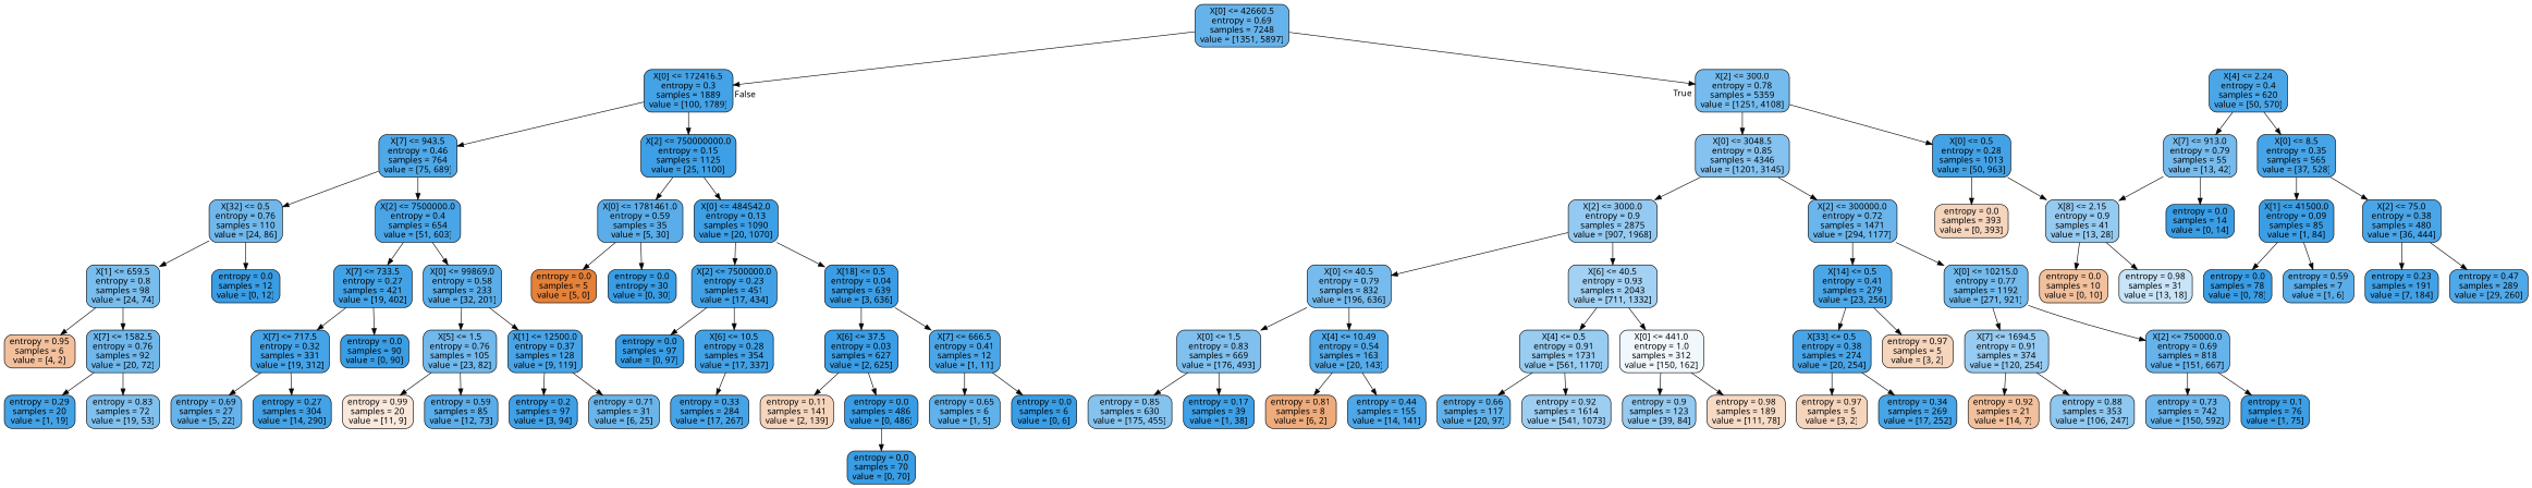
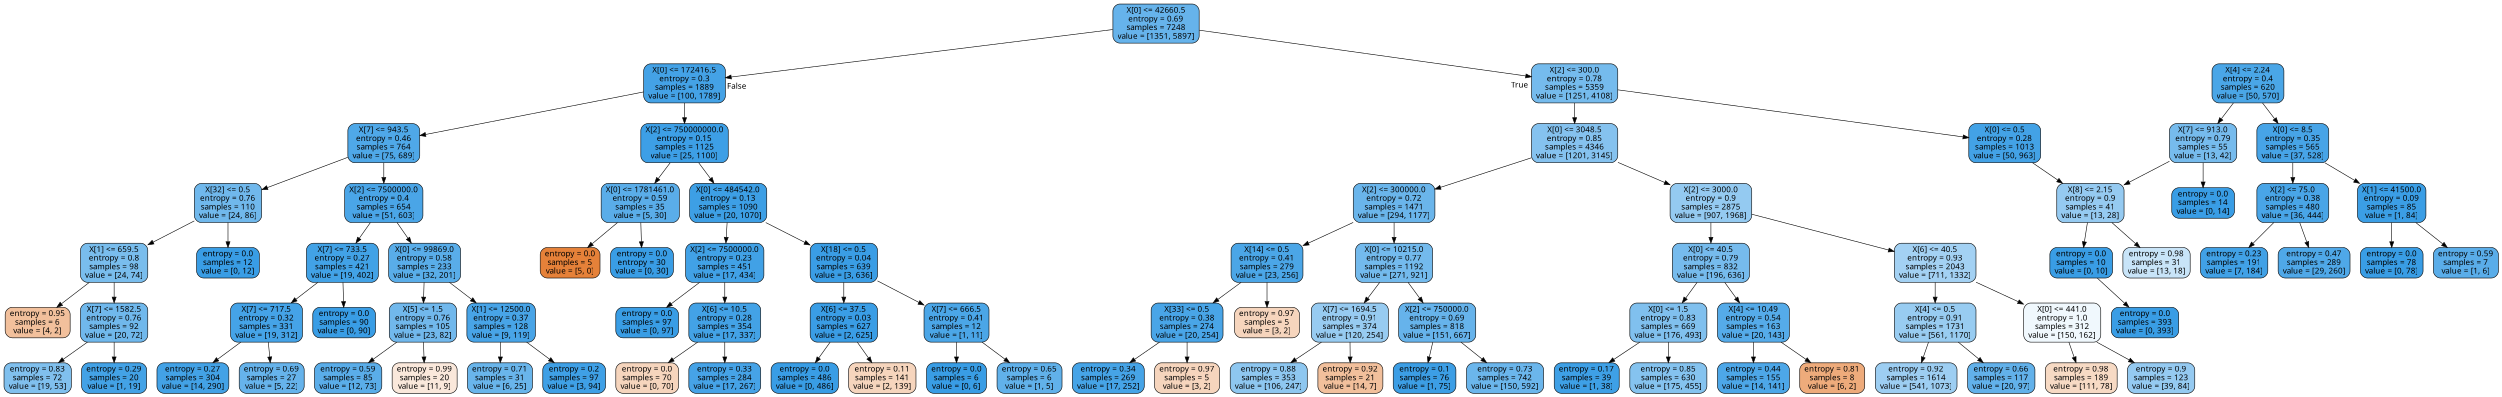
  digraph {
    fontname="Noto Sans"
    node [color=black fillcolor="#399de5" fontname="Noto Sans" shape=box style="filled, rounded"]
    edge [fontname="Noto Sans"]
    n1 [fillcolor="#66b3eb" label="X[0] <= 42660.5\nentropy = 0.69\nsamples = 7248\nvalue = [1351, 5897]"]
    n2 [fillcolor="#75bbed" label="X[2] <= 300.0\nentropy = 0.78\nsamples = 5359\nvalue = [1251, 4108]"]
    n3 [fillcolor="#44a2e6" label="X[0] <= 172416.5\nentropy = 0.3\nsamples = 1889\nvalue = [100, 1789]"]
    n4 [fillcolor="#43a2e6" label="X[0] <= 0.5\nentropy = 0.28\nsamples = 1013\nvalue = [50, 963]"]
    n5 [fillcolor="#85c2ef" label="X[0] <= 3048.5\nentropy = 0.85\nsamples = 4346\nvalue = [1201, 3145]"]
    n6 [fillcolor="#4fa8e8" label="X[7] <= 943.5\nentropy = 0.46\nsamples = 764\nvalue = [75, 689]"]
    n7 [fillcolor="#3d9fe6" label="X[2] <= 750000000.0\nentropy = 0.15\nsamples = 1125\nvalue = [25, 1100]"]
-   n8 [fillcolor="#f6d5bd" label="entropy = 0.0\nsamples = 393\nvalue = [0, 393]"]
+   n8 [label="entropy = 0.0\nsamples = 393\nvalue = [0, 393]"]
    n9 [fillcolor="#95caf1" label="X[8] <= 2.15\nentropy = 0.9\nsamples = 41\nvalue = [13, 28]"]
    n10 [fillcolor="#94caf1" label="X[2] <= 3000.0\nentropy = 0.9\nsamples = 2875\nvalue = [907, 1968]"]
    n11 [fillcolor="#6ab5eb" label="X[2] <= 300000.0\nentropy = 0.72\nsamples = 1471\nvalue = [294, 1177]"]
    n12 [fillcolor="#4aa6e7" label="X[4] <= 2.24\nentropy = 0.4\nsamples = 620\nvalue = [50, 570]"]
    n13 [fillcolor="#47a4e7" label="X[0] <= 8.5\nentropy = 0.35\nsamples = 565\nvalue = [37, 528]"]
    n14 [fillcolor="#76bbed" label="X[7] <= 913.0\nentropy = 0.79\nsamples = 55\nvalue = [13, 42]"]
    n15 [fillcolor="#49a5e7" label="X[2] <= 75.0\nentropy = 0.38\nsamples = 480\nvalue = [36, 444]"]
    n16 [fillcolor="#3b9ee5" label="X[1] <= 41500.0\nentropy = 0.09\nsamples = 85\nvalue = [1, 84]"]
    n17 [label="entropy = 0.0\nsamples = 14\nvalue = [0, 14]"]
    n18 [fillcolor="#41a1e6" label="entropy = 0.23\nsamples = 191\nvalue = [7, 184]"]
    n19 [fillcolor="#4fa8e8" label="entropy = 0.47\nsamples = 289\nvalue = [29, 260]"]
    n20 [label="entropy = 0.0\nsamples = 78\nvalue = [0, 78]"]
    n21 [fillcolor="#5aade9" label="entropy = 0.59\nsamples = 7\nvalue = [1, 6]"]
-   n22 [fillcolor="#f2c09c" label="entropy = 0.0\nsamples = 10\nvalue = [0, 10]"]
+   n22 [label="entropy = 0.0\nsamples = 10\nvalue = [0, 10]"]
    n23 [fillcolor="#c8e4f8" label="entropy = 0.98\nsamples = 31\nvalue = [13, 18]"]
    n24 [fillcolor="#76bbed" label="X[0] <= 40.5\nentropy = 0.79\nsamples = 832\nvalue = [196, 636]"]
    n25 [fillcolor="#a3d1f3" label="X[6] <= 40.5\nentropy = 0.93\nsamples = 2043\nvalue = [711, 1332]"]
    n26 [fillcolor="#4ba6e7" label="X[14] <= 0.5\nentropy = 0.41\nsamples = 279\nvalue = [23, 256]"]
    n27 [fillcolor="#73baed" label="X[0] <= 10215.0\nentropy = 0.77\nsamples = 1192\nvalue = [271, 921]"]
    n28 [fillcolor="#80c0ee" label="X[0] <= 1.5\nentropy = 0.83\nsamples = 669\nvalue = [176, 493]"]
    n29 [fillcolor="#55abe9" label="X[4] <= 10.49\nentropy = 0.54\nsamples = 163\nvalue = [20, 143]"]
    n30 [fillcolor="#98ccf1" label="X[4] <= 0.5\nentropy = 0.91\nsamples = 1731\nvalue = [561, 1170]"]
    n31 [fillcolor="#f0f8fd" label="X[0] <= 441.0\nentropy = 1.0\nsamples = 312\nvalue = [150, 162]"]
    n32 [fillcolor="#3ea0e6" label="entropy = 0.17\nsamples = 39\nvalue = [1, 38]"]
    n33 [fillcolor="#85c3ef" label="entropy = 0.85\nsamples = 630\nvalue = [175, 455]"]
    n34 [fillcolor="#4da7e8" label="entropy = 0.44\nsamples = 155\nvalue = [14, 141]"]
    n35 [fillcolor="#eeab7b" label="entropy = 0.81\nsamples = 8\nvalue = [6, 2]"]
    n36 [fillcolor="#9dcef2" label="entropy = 0.92\nsamples = 1614\nvalue = [541, 1073]"]
    n37 [fillcolor="#62b1ea" label="entropy = 0.66\nsamples = 117\nvalue = [20, 97]"]
    n38 [fillcolor="#f7dac4" label="entropy = 0.98\nsamples = 189\nvalue = [111, 78]"]
    n39 [fillcolor="#95caf1" label="entropy = 0.9\nsamples = 123\nvalue = [39, 84]"]
    n40 [fillcolor="#49a5e7" label="X[33] <= 0.5\nentropy = 0.38\nsamples = 274\nvalue = [20, 254]"]
    n41 [fillcolor="#f6d5bd" label="entropy = 0.97\nsamples = 5\nvalue = [3, 2]"]
    n42 [fillcolor="#97cbf1" label="X[7] <= 1694.5\nentropy = 0.91\nsamples = 374\nvalue = [120, 254]"]
    n43 [fillcolor="#66b3eb" label="X[2] <= 750000.0\nentropy = 0.69\nsamples = 818\nvalue = [151, 667]"]
    n44 [fillcolor="#46a4e7" label="entropy = 0.34\nsamples = 269\nvalue = [17, 252]"]
    n45 [fillcolor="#f6d5bd" label="entropy = 0.97\nsamples = 5\nvalue = [3, 2]"]
    n46 [fillcolor="#8ec7f0" label="entropy = 0.88\nsamples = 353\nvalue = [106, 247]"]
    n47 [fillcolor="#f2c09c" label="entropy = 0.92\nsamples = 21\nvalue = [14, 7]"]
    n48 [fillcolor="#3c9ee5" label="entropy = 0.1\nsamples = 76\nvalue = [1, 75]"]
    n49 [fillcolor="#6bb6ec" label="entropy = 0.73\nsamples = 742\nvalue = [150, 592]"]
    n50 [fillcolor="#4aa5e7" label="X[2] <= 7500000.0\nentropy = 0.4\nsamples = 654\nvalue = [51, 603]"]
    n51 [fillcolor="#70b8ec" label="X[32] <= 0.5\nentropy = 0.76\nsamples = 110\nvalue = [24, 86]"]
    n52 [fillcolor="#3d9fe5" label="X[0] <= 484542.0\nentropy = 0.13\nsamples = 1090\nvalue = [20, 1070]"]
    n53 [fillcolor="#5aade9" label="X[0] <= 1781461.0\nentropy = 0.59\nsamples = 35\nvalue = [5, 30]"]
    n54 [fillcolor="#42a2e6" label="X[7] <= 733.5\nentropy = 0.27\nsamples = 421\nvalue = [19, 402]"]
    n55 [fillcolor="#59ade9" label="X[0] <= 99869.0\nentropy = 0.58\nsamples = 233\nvalue = [32, 201]"]
    n56 [fillcolor="#79bded" label="X[1] <= 659.5\nentropy = 0.8\nsamples = 98\nvalue = [24, 74]"]
    n57 [label="entropy = 0.0\nsamples = 12\nvalue = [0, 12]"]
    n58 [fillcolor="#45a3e7" label="X[7] <= 717.5\nentropy = 0.32\nsamples = 331\nvalue = [19, 312]"]
    n59 [label="entropy = 0.0\nsamples = 90\nvalue = [0, 90]"]
    n60 [fillcolor="#71b8ec" label="X[5] <= 1.5\nentropy = 0.76\nsamples = 105\nvalue = [23, 82]"]
    n61 [fillcolor="#48a4e7" label="X[1] <= 12500.0\nentropy = 0.37\nsamples = 128\nvalue = [9, 119]"]
    n62 [fillcolor="#43a2e6" label="entropy = 0.27\nsamples = 304\nvalue = [14, 290]"]
    n63 [fillcolor="#66b3eb" label="entropy = 0.69\nsamples = 27\nvalue = [5, 22]"]
    n64 [fillcolor="#5aade9" label="entropy = 0.59\nsamples = 85\nvalue = [12, 73]"]
    n65 [fillcolor="#fae8db" label="entropy = 0.99\nsamples = 20\nvalue = [11, 9]"]
    n66 [fillcolor="#69b5eb" label="entropy = 0.71\nsamples = 31\nvalue = [6, 25]"]
    n67 [fillcolor="#3fa0e6" label="entropy = 0.2\nsamples = 97\nvalue = [3, 94]"]
    n68 [fillcolor="#f2c09c" label="entropy = 0.95\nsamples = 6\nvalue = [4, 2]"]
    n69 [fillcolor="#70b8ec" label="X[7] <= 1582.5\nentropy = 0.76\nsamples = 92\nvalue = [20, 72]"]
    n70 [fillcolor="#80c0ee" label="entropy = 0.83\nsamples = 72\nvalue = [19, 53]"]
    n71 [fillcolor="#43a2e6" label="entropy = 0.29\nsamples = 20\nvalue = [1, 19]"]
    n72 [fillcolor="#41a1e6" label="X[2] <= 7500000.0\nentropy = 0.23\nsamples = 451\nvalue = [17, 434]"]
    n73 [fillcolor="#3a9de5" label="X[18] <= 0.5\nentropy = 0.04\nsamples = 639\nvalue = [3, 636]"]
    n74 [fillcolor="#e58139" label="entropy = 0.0\nsamples = 5\nvalue = [5, 0]"]
    n75 [label="entropy = 0.0\nentropy = 30\nvalue = [0, 30]"]
    n76 [label="entropy = 0.0\nsamples = 97\nvalue = [0, 97]"]
    n77 [fillcolor="#43a2e6" label="X[6] <= 10.5\nentropy = 0.28\nsamples = 354\nvalue = [17, 337]"]
    n78 [fillcolor="#3a9de5" label="X[6] <= 37.5\nentropy = 0.03\nsamples = 627\nvalue = [2, 625]"]
    n79 [fillcolor="#4ba6e7" label="X[7] <= 666.5\nentropy = 0.41\nsamples = 12\nvalue = [1, 11]"]
-   n80 [label="entropy = 0.0\nsamples = 70\nvalue = [0, 70]"]
+   n80 [fillcolor="#f6d5bd" label="entropy = 0.0\nsamples = 70\nvalue = [0, 70]"]
    n81 [fillcolor="#46a3e7" label="entropy = 0.33\nsamples = 284\nvalue = [17, 267]"]
    n82 [label="entropy = 0.0\nsamples = 486\nvalue = [0, 486]"]
    n83 [fillcolor="#f6d5bd" label="entropy = 0.11\nsamples = 141\nvalue = [2, 139]"]
    n84 [label="entropy = 0.0\nsamples = 6\nvalue = [0, 6]"]
    n85 [fillcolor="#61b1ea" label="entropy = 0.65\nsamples = 6\nvalue = [1, 5]"]
    n1 -> n2 [headlabel=True labelangle=45 labeldistance=2.5]
    n1 -> n3 [headlabel=False labelangle=-45 labeldistance=2.5]
    n2 -> n4
    n2 -> n5
    n3 -> n6
    n3 -> n7
-   n4 -> n8
+   n22 -> n8
    n4 -> n9
    n5 -> n10
    n5 -> n11
    n6 -> n50
    n6 -> n51
    n7 -> n52
    n7 -> n53
    n9 -> n22
    n9 -> n23
    n10 -> n24
    n10 -> n25
    n11 -> n26
    n11 -> n27
    n12 -> n13
    n12 -> n14
    n13 -> n15
    n13 -> n16
    n14 -> n9
    n14 -> n17
    n15 -> n18
    n15 -> n19
    n16 -> n20
    n16 -> n21
    n24 -> n28
    n24 -> n29
    n25 -> n30
    n25 -> n31
    n26 -> n40
    n26 -> n41
    n27 -> n42
    n27 -> n43
    n28 -> n32
    n28 -> n33
    n29 -> n34
    n29 -> n35
    n30 -> n36
    n30 -> n37
    n31 -> n38
    n31 -> n39
    n40 -> n44
    n40 -> n45
    n42 -> n46
    n42 -> n47
    n43 -> n48
    n43 -> n49
    n50 -> n54
    n50 -> n55
    n51 -> n56
    n51 -> n57
    n52 -> n72
    n52 -> n73
    n53 -> n74
    n53 -> n75
    n54 -> n58
    n54 -> n59
    n55 -> n60
    n55 -> n61
    n56 -> n68
    n56 -> n69
    n58 -> n62
    n58 -> n63
    n60 -> n64
    n60 -> n65
    n61 -> n66
    n61 -> n67
    n69 -> n70
    n69 -> n71
    n72 -> n76
    n72 -> n77
    n73 -> n78
    n73 -> n79
-   n82 -> n80
+   n77 -> n80
    n77 -> n81
    n78 -> n82
    n78 -> n83
    n79 -> n84
    n79 -> n85
  }
